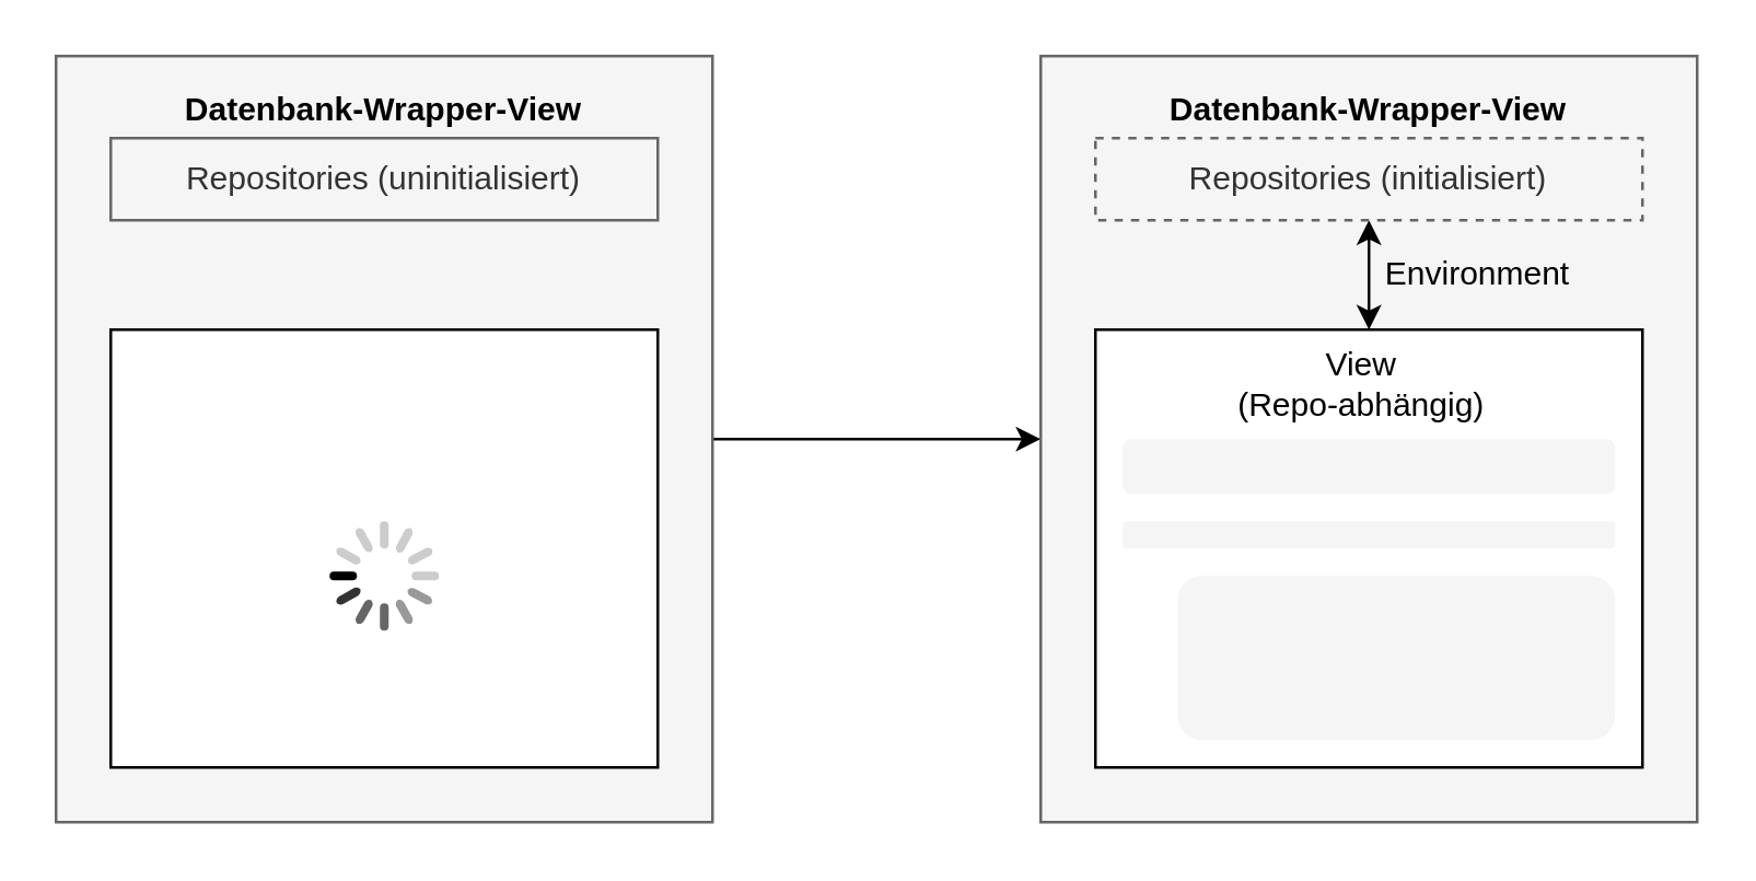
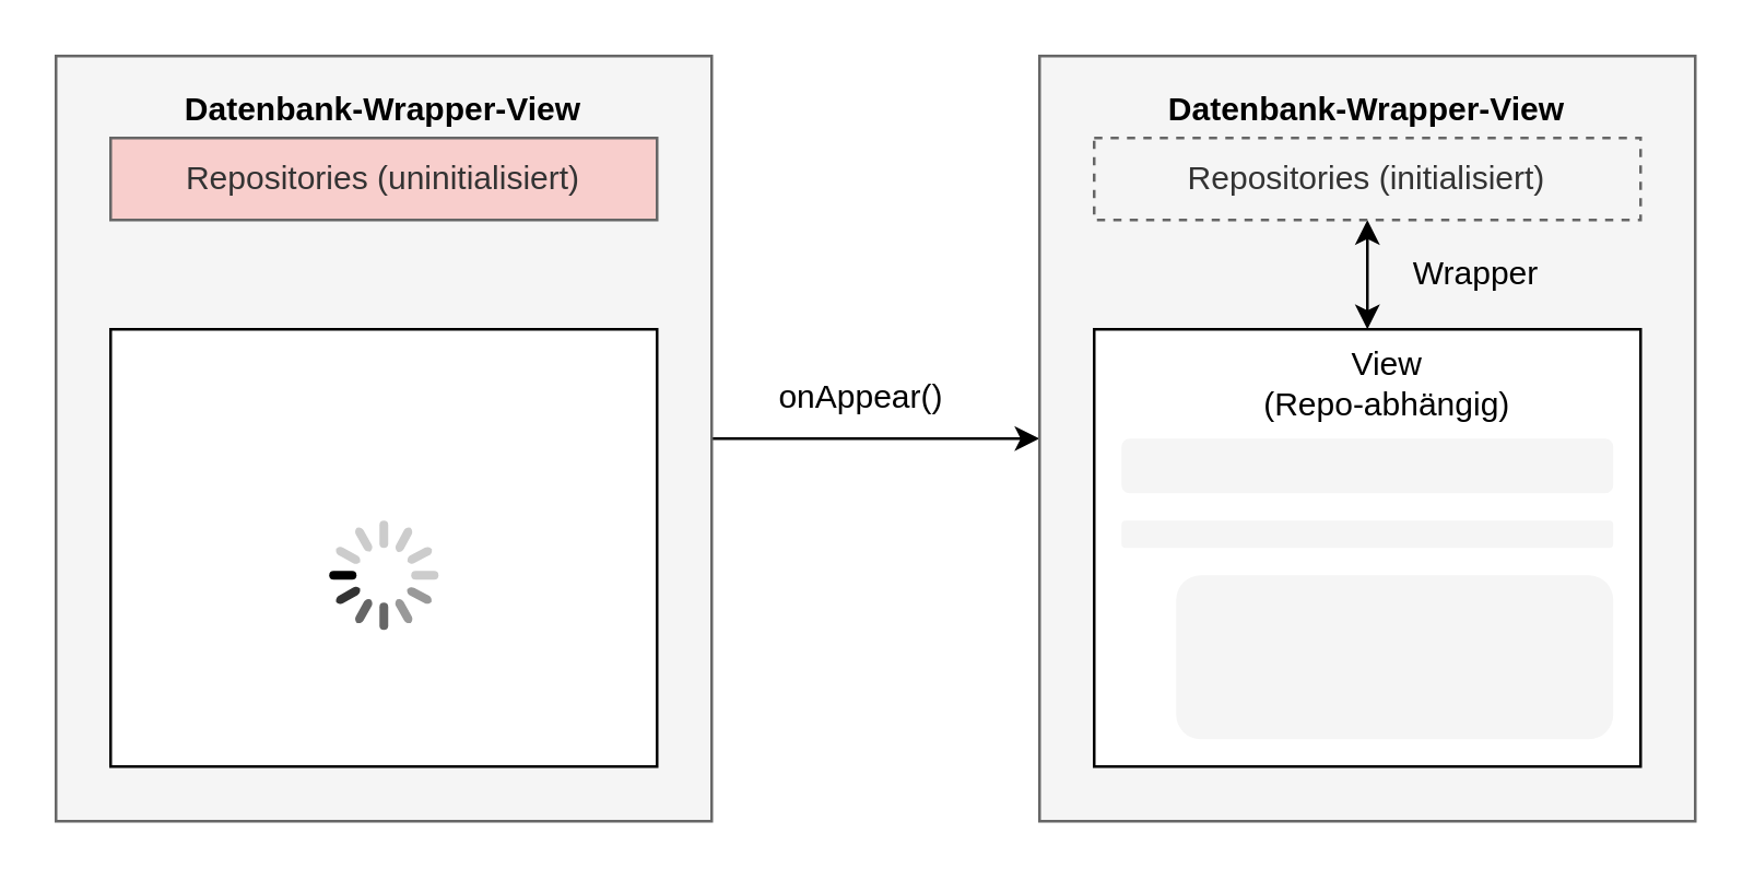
  <mxCell id="0" />
  <mxCell id="1" parent="0" />
  <mxCell id="2" style="edgeStyle=orthogonalEdgeStyle;rounded=0;orthogonalLoop=1;jettySize=auto;html=1;exitX=1;exitY=0.5;exitDx=0;exitDy=0;entryX=0;entryY=0.5;entryDx=0;entryDy=0;startArrow=none;startFill=0;" edge="1" parent="1" source="3" target="7"><mxGeometry relative="1" as="geometry" /></mxCell>
  <mxCell id="3" value="" style="rounded=0;whiteSpace=wrap;html=1;fillColor=#f5f5f5;strokeColor=#666666;fontColor=#333333;" vertex="1" parent="1"><mxGeometry x="20" y="20" width="240" height="280" as="geometry" /></mxCell>
  <mxCell id="4" value="Datenbank-Wrapper-View" style="text;html=1;strokeColor=none;fillColor=none;align=center;verticalAlign=middle;whiteSpace=wrap;rounded=0;fontStyle=1" vertex="1" parent="1"><mxGeometry x="65" y="30" width="150" height="20" as="geometry" /></mxCell>
  <mxCell id="5" value="" style="rounded=0;whiteSpace=wrap;html=1;" vertex="1" parent="1"><mxGeometry x="40" y="120" width="200" height="160" as="geometry" /></mxCell>
  <mxCell id="6" value="" style="html=1;verticalLabelPosition=bottom;labelBackgroundColor=#ffffff;verticalAlign=top;shadow=0;dashed=0;strokeWidth=2;shape=mxgraph.ios7.misc.loading_circle;" vertex="1" parent="1"><mxGeometry x="120" y="190" width="40" height="40" as="geometry" /></mxCell>
  <mxCell id="7" value="" style="rounded=0;whiteSpace=wrap;html=1;fillColor=#f5f5f5;strokeColor=#666666;fontColor=#333333;" vertex="1" parent="1"><mxGeometry x="380" y="20" width="240" height="280" as="geometry" /></mxCell>
  <mxCell id="8" value="Datenbank-Wrapper-View" style="text;html=1;strokeColor=none;fillColor=none;align=center;verticalAlign=middle;whiteSpace=wrap;rounded=0;fontStyle=1" vertex="1" parent="1"><mxGeometry x="425" y="30" width="150" height="20" as="geometry" /></mxCell>
  <mxCell id="9" style="edgeStyle=orthogonalEdgeStyle;rounded=0;orthogonalLoop=1;jettySize=auto;html=1;exitX=0.5;exitY=0;exitDx=0;exitDy=0;entryX=0.5;entryY=1;entryDx=0;entryDy=0;startArrow=classic;startFill=1;" edge="1" parent="1" source="10" target="12"><mxGeometry relative="1" as="geometry" /></mxCell>
  <mxCell id="10" value="" style="rounded=0;whiteSpace=wrap;html=1;" vertex="1" parent="1"><mxGeometry x="400" y="120" width="200" height="160" as="geometry" /></mxCell>
- <mxCell id="11" value="Repositories (uninitialisiert)" style="rounded=0;whiteSpace=wrap;html=1;fillColor=#f5f5f5;strokeColor=#666666;fontColor=#333333;" vertex="1" parent="1"><mxGeometry x="40" y="50" width="200" height="30" as="geometry" /></mxCell>
+ <mxCell id="11" value="Repositories (uninitialisiert)" style="rounded=0;whiteSpace=wrap;html=1;fillColor=#f8cecc;strokeColor=#666666;fontColor=#333333;" vertex="1" parent="1"><mxGeometry x="40" y="50" width="200" height="30" as="geometry" /></mxCell>
  <mxCell id="12" value="Repositories (initialisiert)" style="rounded=0;whiteSpace=wrap;html=1;fillColor=#f5f5f5;strokeColor=#666666;fontColor=#333333;dashed=1;" vertex="1" parent="1"><mxGeometry x="400" y="50" width="200" height="30" as="geometry" /></mxCell>
  <mxCell id="13" value="" style="rounded=1;whiteSpace=wrap;html=1;fillColor=#f5f5f5;strokeColor=none;fontColor=#333333;" vertex="1" parent="1"><mxGeometry x="410" y="160" width="180" height="20" as="geometry" /></mxCell>
  <mxCell id="14" value="" style="rounded=1;whiteSpace=wrap;html=1;fillColor=#f5f5f5;strokeColor=none;fontColor=#333333;" vertex="1" parent="1"><mxGeometry x="410" y="190" width="180" height="10" as="geometry" /></mxCell>
  <mxCell id="15" value="" style="rounded=1;whiteSpace=wrap;html=1;fillColor=#f5f5f5;strokeColor=none;fontColor=#333333;" vertex="1" parent="1"><mxGeometry x="430" y="210" width="160" height="60" as="geometry" /></mxCell>
- <mxCell id="17" value="View&lt;br&gt;(Repo-abhängig)" style="text;html=1;strokeColor=none;fillColor=none;align=center;verticalAlign=middle;whiteSpace=wrap;rounded=0;" vertex="1" parent="1"><mxGeometry x="425" y="130" width="145" height="20" as="geometry" /></mxCell>
- <mxCell id="18" value="Environment" style="text;html=1;strokeColor=none;fillColor=none;align=center;verticalAlign=middle;whiteSpace=wrap;rounded=0;" vertex="1" parent="1"><mxGeometry x="520" y="90" width="40" height="20" as="geometry" /></mxCell>
+ <mxCell id="16" value="onAppear()" style="text;html=1;strokeColor=none;fillColor=none;align=center;verticalAlign=middle;whiteSpace=wrap;rounded=0;" vertex="1" parent="1"><mxGeometry x="280" y="137.5" width="70" height="15" as="geometry" /></mxCell>
+ <mxCell id="17" value="View&lt;br&gt;(Repo-abhängig)" style="text;html=1;strokeColor=none;fillColor=none;align=center;verticalAlign=middle;whiteSpace=wrap;rounded=0;" vertex="1" parent="1"><mxGeometry x="435" y="130" width="145" height="20" as="geometry" /></mxCell>
+ <mxCell id="18" value="Wrapper" style="text;html=1;strokeColor=none;fillColor=none;align=center;verticalAlign=middle;whiteSpace=wrap;rounded=0;" vertex="1" parent="1"><mxGeometry x="520" y="90" width="40" height="20" as="geometry" /></mxCell>
